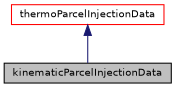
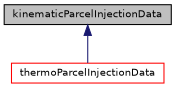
  digraph {
    node [fontname=Helvetica fontsize=10 shape=record]
    n1 [color=black fillcolor=grey75 fontcolor=black height=0.2 label=kinematicParcelInjectionData style=filled width=0.4]
    n2 [color=red height=0.2 label=thermoParcelInjectionData width=0.4]
-   n2 -> n1 [color=midnightblue dir=back fontname=Helvetica fontsize=10 labelfontname=Helvetica labelfontsize=10 style=solid]
+   n1 -> n2 [color=midnightblue dir=back fontname=Helvetica fontsize=10 labelfontname=Helvetica labelfontsize=10 style=solid]
  }
